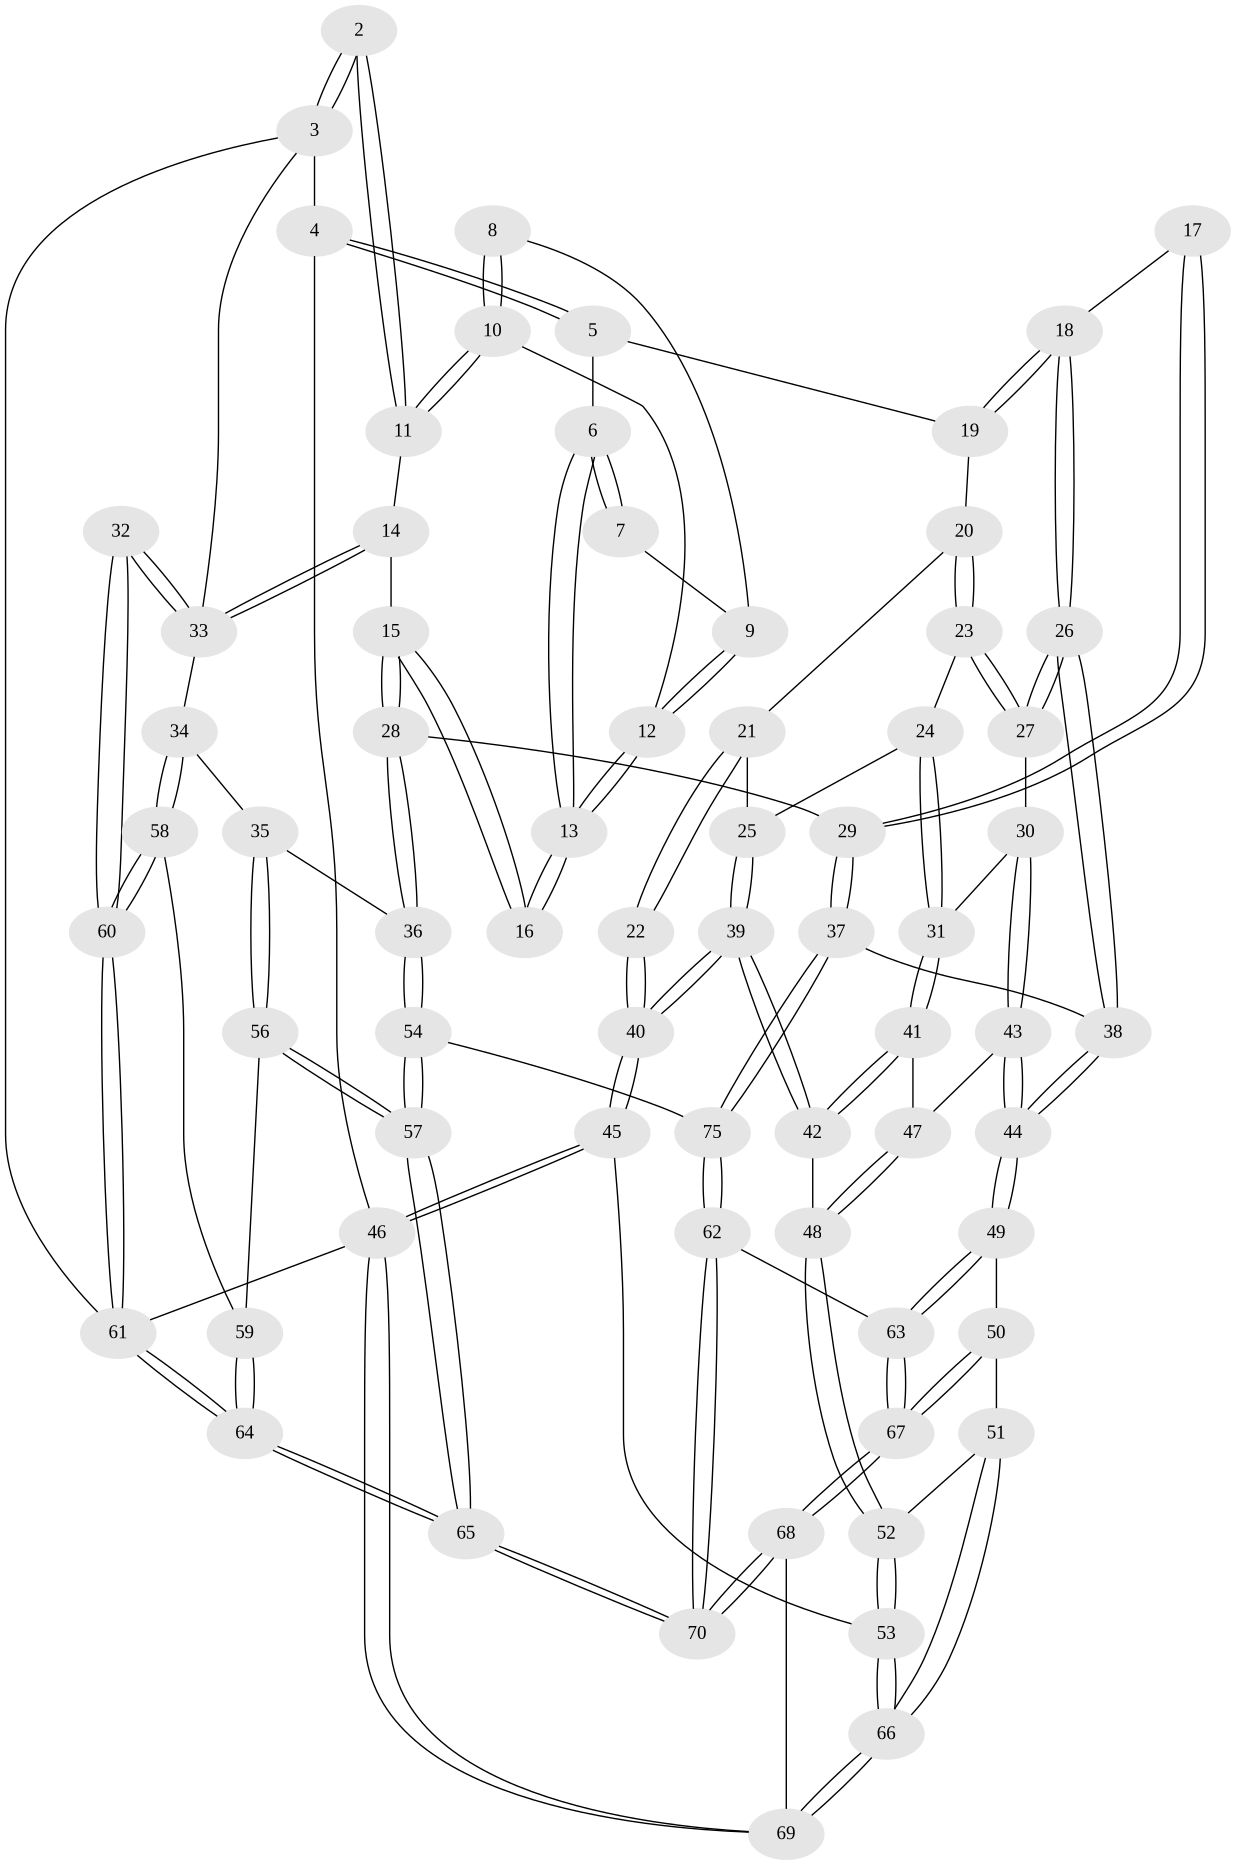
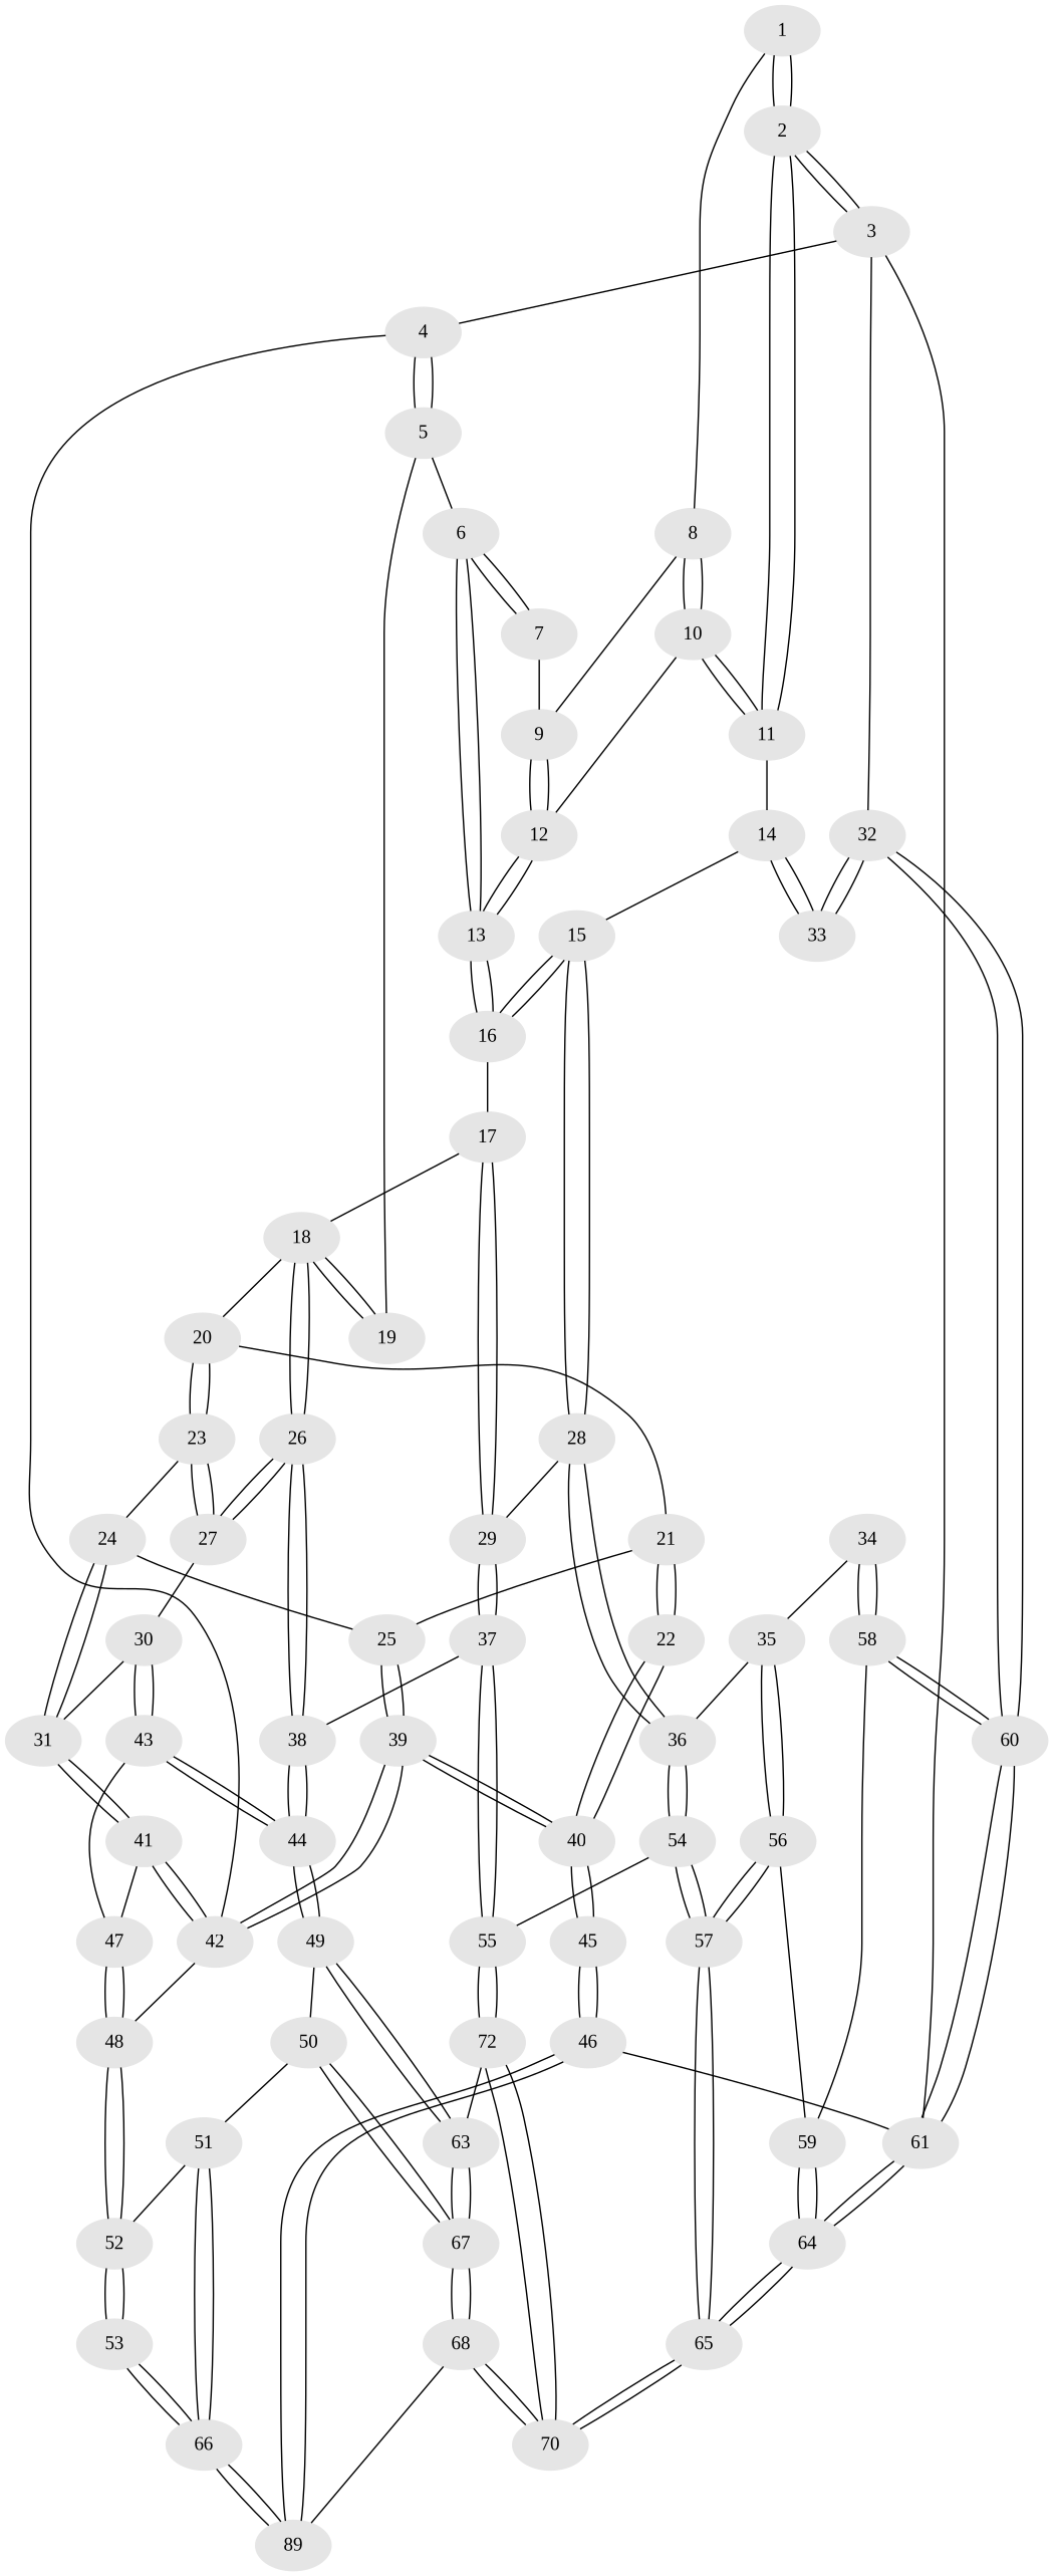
  graph {
    fontname="Liberation Serif"
    node [color=gray90 fontname="Liberation Serif" style=filled]
    edge [fontname="Liberation Serif"]
+   1
    2
    8
    3
    11
    9
    10
    4
    32
    61
    14
    5
    46
    33
    60
    64
    6
    19
    22
    40
-   69
+   69 [label=89]
    7
    13
    20
    16
    12
    15
    17
    28
    34
    29
    36
    18
    26
    37
    27
    38
    21
    23
    25
    24
    39
    45
    31
    30
    41
    42
    44
    43
    54
-   55 [label=75]
+   55
    47
    35
    58
    56
    59
    57
-   62
+   62 [label=72]
    49
    48
    53
    52
    50
    63
    66
    51
    67
    68
    65
    70
+   1 -- 2
+   1 -- 2
+   1 -- 8
    2 -- 3
    2 -- 3
    2 -- 11
    2 -- 11
    8 -- 9
    8 -- 10
    8 -- 10
    3 -- 4
-   3 -- 33
+   3 -- 32
    3 -- 61
    11 -- 14
    9 -- 12
    9 -- 12
    10 -- 11
    10 -- 11
    10 -- 12
    4 -- 5
    4 -- 5
-   4 -- 46
+   4 -- 42
    32 -- 33
    32 -- 33
    32 -- 60
    32 -- 60
    61 -- 64
    61 -- 64
    14 -- 33
    14 -- 33
    14 -- 15
    5 -- 6
    5 -- 19
    46 -- 61
    46 -- 69
    46 -- 69
-   33 -- 34
    60 -- 61
    60 -- 61
    64 -- 65
    64 -- 65
    6 -- 7
    6 -- 7
    6 -- 13
    6 -- 13
-   19 -- 20
+   18 -- 20
    22 -- 40
    22 -- 40
    40 -- 45
    40 -- 45
    7 -- 9
    13 -- 16
    13 -- 16
    20 -- 21
    20 -- 23
    20 -- 23
+   16 -- 17
    12 -- 13
    12 -- 13
    15 -- 16
    15 -- 16
    15 -- 28
    15 -- 28
    17 -- 29
    17 -- 29
    17 -- 18
    28 -- 29
    28 -- 36
    28 -- 36
    34 -- 35
    34 -- 58
    34 -- 58
    29 -- 37
    29 -- 37
    36 -- 54
    36 -- 54
    18 -- 19
    18 -- 19
    18 -- 26
    18 -- 26
    26 -- 27
    26 -- 27
    26 -- 38
    26 -- 38
    37 -- 38
    37 -- 55
    37 -- 55
    27 -- 30
    38 -- 44
    38 -- 44
    21 -- 22
    21 -- 22
    21 -- 25
    23 -- 27
    23 -- 27
    23 -- 24
    25 -- 39
    25 -- 39
    24 -- 25
    24 -- 31
    24 -- 31
    39 -- 40
    39 -- 40
    39 -- 42
    39 -- 42
    45 -- 46
    45 -- 46
-   45 -- 53
    31 -- 41
    31 -- 41
    30 -- 31
    30 -- 43
    30 -- 43
    41 -- 42
    41 -- 42
    41 -- 47
    42 -- 48
    44 -- 49
    44 -- 49
    43 -- 44
    43 -- 44
    43 -- 47
    54 -- 55
    54 -- 57
    54 -- 57
    55 -- 62
    55 -- 62
    47 -- 48
    47 -- 48
    35 -- 36
    35 -- 56
    35 -- 56
    58 -- 60
    58 -- 60
    58 -- 59
    56 -- 59
    56 -- 57
    56 -- 57
    59 -- 64
    59 -- 64
    57 -- 65
    57 -- 65
    62 -- 63
    62 -- 70
    62 -- 70
    49 -- 50
    49 -- 63
    49 -- 63
    48 -- 52
    48 -- 52
    53 -- 66
    53 -- 66
    52 -- 53
    52 -- 53
    50 -- 51
    50 -- 67
    50 -- 67
    63 -- 67
    63 -- 67
    66 -- 69
    66 -- 69
    51 -- 52
    51 -- 66
    51 -- 66
    67 -- 68
    67 -- 68
    68 -- 69
    68 -- 70
    68 -- 70
    65 -- 70
    65 -- 70
  }
